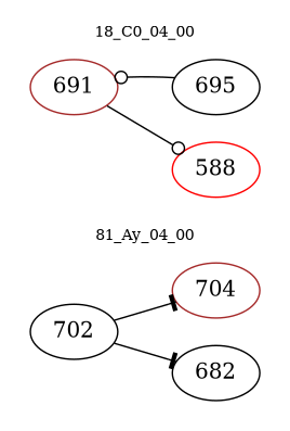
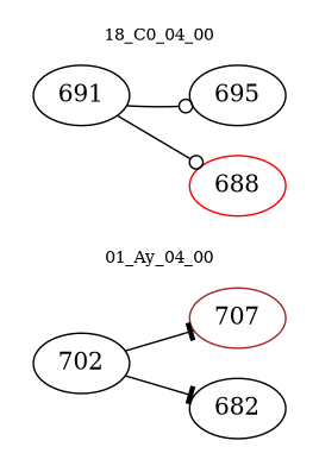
  digraph {
    rankdir=LR
    node [color=black]
    edge [arrowhead=tee color=black]
    n1 [label=702]
    n2 [label=682]
-   n3 [color=brown label=704]
-   n4 [color=brown label=691]
-   n5 [color=red label=588]
+   n3 [color=brown label=707]
+   n4 [label=691]
+   n5 [color=red label=688]
    n6 [label=695]
    subgraph cluster_1 {
      color=white
      fontsize=10
-     label="81_Ay_04_00"
+     label="01_Ay_04_00"
      n1
      n2
      n3
    }
    subgraph cluster_2 {
      color=white
      fontsize=10
      label="18_C0_04_00"
      n4
      n5
      n6
    }
    n1 -> n2
    n1 -> n3
    n4 -> n5 [arrowhead=odot]
-   n6 -> n4 [arrowhead=odot]
+   n4 -> n6 [arrowhead=odot]
  }
